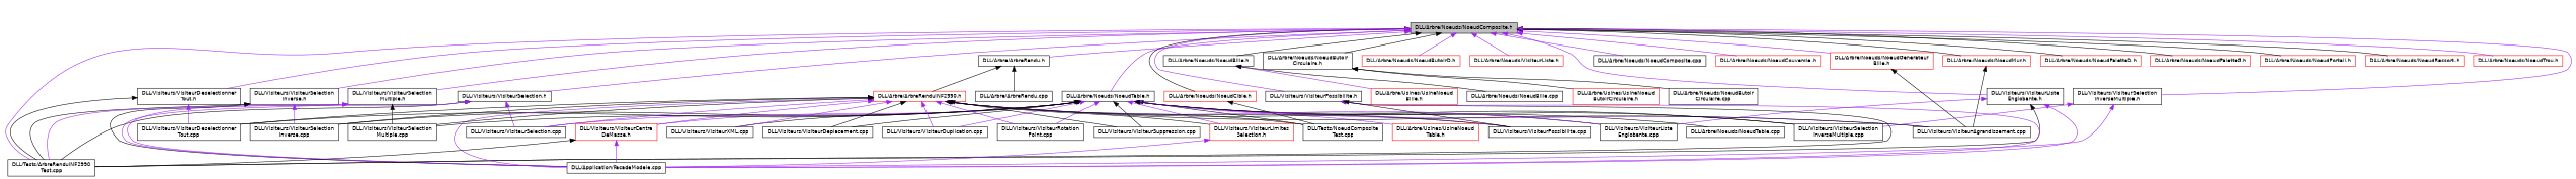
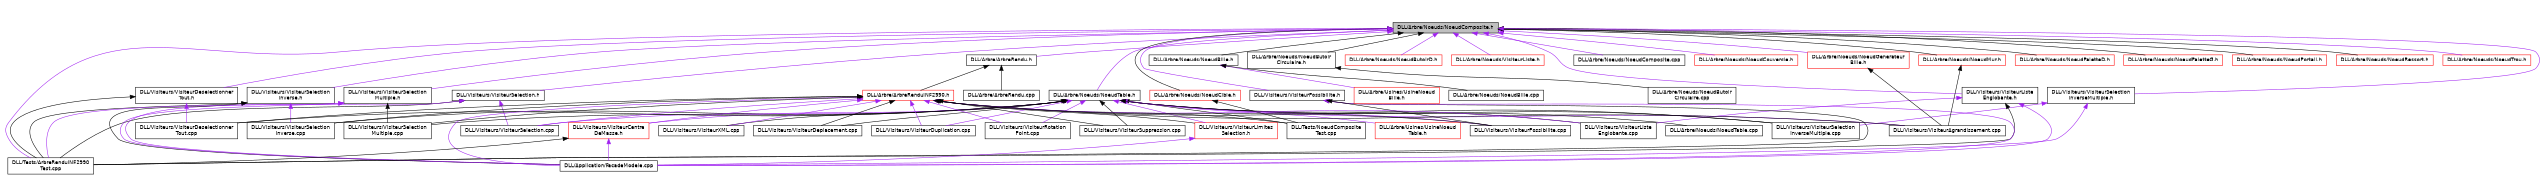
  digraph {
    node [color=black fillcolor=white fontname=Helvetica fontsize=10 shape=record style=filled]
    edge [color=purple dir=back fontname=Helvetica fontsize=10 labelfontname=Helvetica labelfontsize=10 style=solid]
    n1 [fillcolor=grey75 fontcolor=black height=0.2 label="DLL/Arbre/Noeuds/NoeudComposite.h" width=0.4]
    n2 [height=0.2 label="DLL/Visiteurs/VisiteurSelection.h" width=0.4]
    n3 [height=0.2 label="DLL/Tests/ArbreRenduINF2990\lTest.cpp" width=0.4]
    n4 [height=0.2 label="DLL/Visiteurs/VisiteurSelection\lInverse.h" width=0.4]
    n5 [height=0.2 label="DLL/Visiteurs/VisiteurSelection\lMultiple.h" width=0.4]
    n6 [height=0.2 label="DLL/Visiteurs/VisiteurSelection\lInverseMultiple.h" width=0.4]
    n7 [height=0.2 label="DLL/Arbre/ArbreRendu.h" width=0.4]
    n8 [height=0.2 label="DLL/Arbre/Noeuds/NoeudTable.h" width=0.4]
    n9 [height=0.2 label="DLL/Visiteurs/VisiteurListe\lEnglobante.h" width=0.4]
    n10 [height=0.2 label="DLL/Visiteurs/VisiteurPossibilite.h" width=0.4]
    n11 [height=0.2 label="DLL/Arbre/Noeuds/NoeudBille.h" width=0.4]
    n12 [height=0.2 label="DLL/Arbre/Noeuds/NoeudButoir\lCirculaire.h" width=0.4]
    n13 [color=red height=0.2 label="DLL/Arbre/Noeuds/NoeudButoirD.h" width=0.4]
    n14 [color=red height=0.2 label="DLL/Arbre/Noeuds/VisiteurListe.h" width=0.4]
    n15 [color=red height=0.2 label="DLL/Arbre/Noeuds/NoeudCible.h" width=0.4]
    n16 [height=0.2 label="DLL/Arbre/Noeuds/NoeudComposite.cpp" width=0.4]
    n17 [color=red height=0.2 label="DLL/Arbre/Noeuds/NoeudCouvercle.h" width=0.4]
    n18 [color=red height=0.2 label="DLL/Arbre/Noeuds/NoeudGenerateur\lBille.h" width=0.4]
    n19 [color=red height=0.2 label="DLL/Arbre/Noeuds/NoeudMur.h" width=0.4]
    n20 [color=red height=0.2 label="DLL/Arbre/Noeuds/NoeudPaletteD.h" width=0.4]
    n21 [color=red height=0.2 label="DLL/Arbre/Noeuds/NoeudPaletteG.h" width=0.4]
    n22 [color=red height=0.2 label="DLL/Arbre/Noeuds/NoeudPortail.h" width=0.4]
    n23 [color=red height=0.2 label="DLL/Arbre/Noeuds/NoeudRessort.h" width=0.4]
    n24 [color=red height=0.2 label="DLL/Arbre/Noeuds/NoeudTrou.h" width=0.4]
    n25 [height=0.2 label="DLL/Visiteurs/VisiteurDeselectionner\lTout.h" width=0.4]
    n26 [height=0.2 label="DLL/Application/FacadeModele.cpp" width=0.4]
    n27 [height=0.2 label="DLL/Visiteurs/VisiteurSelection.cpp" width=0.4]
    n28 [height=0.2 label="DLL/Visiteurs/VisiteurSelection\lInverse.cpp" width=0.4]
    n29 [height=0.2 label="DLL/Visiteurs/VisiteurSelection\lMultiple.cpp" width=0.4]
    n30 [height=0.2 label="DLL/Visiteurs/VisiteurSelection\lInverseMultiple.cpp" width=0.4]
    n31 [color=red height=0.2 label="DLL/Arbre/ArbreRenduINF2990.h" width=0.4]
    n32 [height=0.2 label="DLL/Arbre/ArbreRendu.cpp" width=0.4]
    n33 [color=red height=0.2 label="DLL/Visiteurs/VisiteurCentre\lDeMasse.h" width=0.4]
    n34 [color=red height=0.2 label="DLL/Visiteurs/VisiteurLimites\lSelection.h" width=0.4]
    n35 [height=0.2 label="DLL/Tests/NoeudComposite\lTest.cpp" width=0.4]
    n36 [height=0.2 label="DLL/Visiteurs/VisiteurAgrandissement.cpp" width=0.4]
    n37 [height=0.2 label="DLL/Visiteurs/VisiteurDeplacement.cpp" width=0.4]
    n38 [height=0.2 label="DLL/Visiteurs/VisiteurDeselectionner\lTout.cpp" width=0.4]
    n39 [height=0.2 label="DLL/Visiteurs/VisiteurDuplication.cpp" width=0.4]
    n40 [height=0.2 label="DLL/Visiteurs/VisiteurListe\lEnglobante.cpp" width=0.4]
    n41 [height=0.2 label="DLL/Visiteurs/VisiteurPossibilite.cpp" width=0.4]
    n42 [height=0.2 label="DLL/Visiteurs/VisiteurRotation\lPoint.cpp" width=0.4]
    n43 [height=0.2 label="DLL/Visiteurs/VisiteurSuppression.cpp" width=0.4]
    n44 [height=0.2 label="DLL/Visiteurs/VisiteurXML.cpp" width=0.4]
    n45 [color=red height=0.2 label="DLL/Arbre/Usines/UsineNoeud\lTable.h" width=0.4]
    n46 [height=0.2 label="DLL/Arbre/Noeuds/NoeudTable.cpp" width=0.4]
    n47 [color=red height=0.2 label="DLL/Arbre/Usines/UsineNoeud\lBille.h" width=0.4]
    n48 [height=0.2 label="DLL/Arbre/Noeuds/NoeudBille.cpp" width=0.4]
-   n49 [color=red height=0.2 label="DLL/Arbre/Usines/UsineNoeud\lButoirCirculaire.h" width=0.4]
    n50 [height=0.2 label="DLL/Arbre/Noeuds/NoeudButoir\lCirculaire.cpp" width=0.4]
    n1 -> n2
    n1 -> n3
    n1 -> n4
    n1 -> n5
    n1 -> n6
    n1 -> n7
    n1 -> n8
    n1 -> n9
    n1 -> n10
    n1 -> n11 [color=black]
    n1 -> n12 [color=black]
    n1 -> n13
    n1 -> n14
    n1 -> n15 [color=black]
    n1 -> n16
    n1 -> n17
    n1 -> n18
    n1 -> n19 [color=black]
    n1 -> n20 [color=black]
    n1 -> n21 [color=black]
    n1 -> n22 [color=black]
    n1 -> n23 [color=black]
    n1 -> n24
    n1 -> n25
    n2 -> n3 [color=black]
    n2 -> n26
    n2 -> n27
    n4 -> n3 [color=black]
    n4 -> n26 [color=black]
    n4 -> n28
    n5 -> n3
    n5 -> n26
    n5 -> n29 [color=black]
    n6 -> n26
    n6 -> n30
    n7 -> n31 [color=black]
    n7 -> n32 [color=black]
    n8 -> n27
    n8 -> n28 [color=black]
    n8 -> n29 [color=black]
    n8 -> n30 [color=black]
    n8 -> n33
    n8 -> n34
    n8 -> n35 [color=black]
    n8 -> n36
    n8 -> n37 [color=black]
    n8 -> n38 [color=black]
    n8 -> n39
    n8 -> n40 [color=black]
    n8 -> n41
    n8 -> n42
    n8 -> n43 [color=black]
    n8 -> n44 [color=black]
    n8 -> n45
    n8 -> n46 [color=black]
    n9 -> n3 [color=black]
    n9 -> n26
    n9 -> n40
    n10 -> n3 [color=black]
    n10 -> n26
    n10 -> n41 [color=black]
    n11 -> n47
    n11 -> n48 [color=black]
-   n12 -> n49 [color=black]
    n12 -> n50 [color=black]
    n15 -> n35 [color=black]
    n18 -> n36 [color=black]
    n19 -> n36 [color=black]
    n25 -> n3 [color=black]
    n25 -> n38
    n31 -> n26
    n31 -> n27
    n31 -> n28 [color=black]
    n31 -> n29 [color=black]
    n31 -> n30 [color=black]
    n31 -> n33
    n31 -> n34 [color=black]
    n31 -> n35 [color=black]
    n31 -> n36 [color=black]
    n31 -> n37 [color=black]
    n31 -> n38 [color=black]
    n31 -> n39
    n31 -> n40
    n31 -> n41 [color=black]
    n31 -> n42
    n31 -> n43 [color=black]
    n31 -> n44
    n33 -> n3 [color=black]
    n33 -> n26
    n34 -> n26
  }
